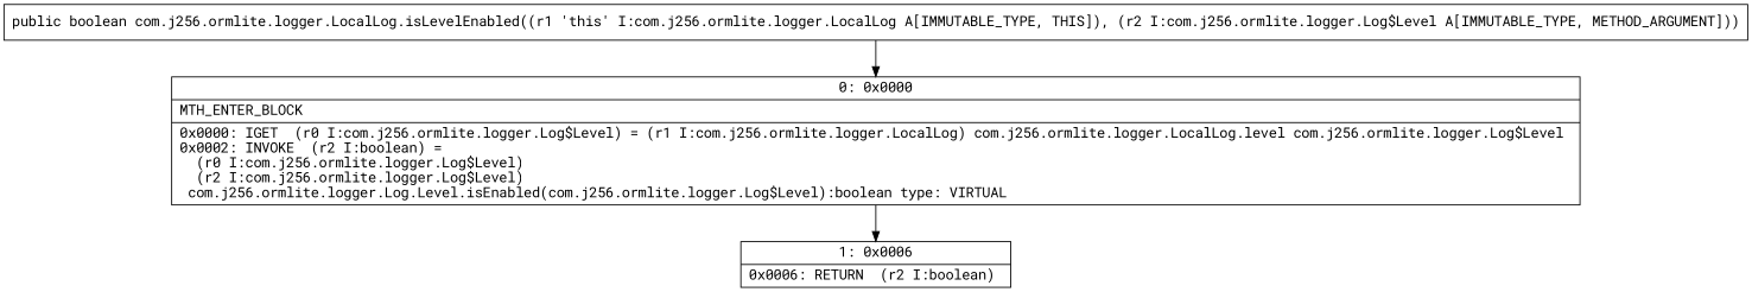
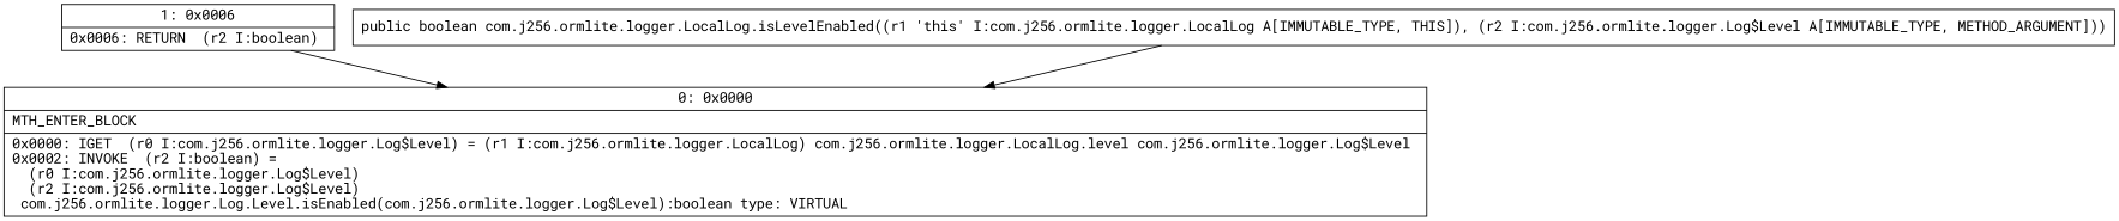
  digraph {
    fontname="Roboto Mono"
    node [shape=record fontname="Roboto Mono"]
    edge [fontname="Roboto Mono"]
    n1 [label="{0\:\ 0x0000|MTH_ENTER_BLOCK\l|0x0000: IGET  (r0 I:com.j256.ormlite.logger.Log$Level) = (r1 I:com.j256.ormlite.logger.LocalLog) com.j256.ormlite.logger.LocalLog.level com.j256.ormlite.logger.Log$Level \l0x0002: INVOKE  (r2 I:boolean) = \l  (r0 I:com.j256.ormlite.logger.Log$Level)\l  (r2 I:com.j256.ormlite.logger.Log$Level)\l com.j256.ormlite.logger.Log.Level.isEnabled(com.j256.ormlite.logger.Log$Level):boolean type: VIRTUAL \l}"]
    n2 [label="{1\:\ 0x0006|0x0006: RETURN  (r2 I:boolean) \l}"]
    n3 [label="{public boolean com.j256.ormlite.logger.LocalLog.isLevelEnabled((r1 'this' I:com.j256.ormlite.logger.LocalLog A[IMMUTABLE_TYPE, THIS]), (r2 I:com.j256.ormlite.logger.Log$Level A[IMMUTABLE_TYPE, METHOD_ARGUMENT])) }"]
-   n1 -> n2
+   n2 -> n1
    n3 -> n1
  }
